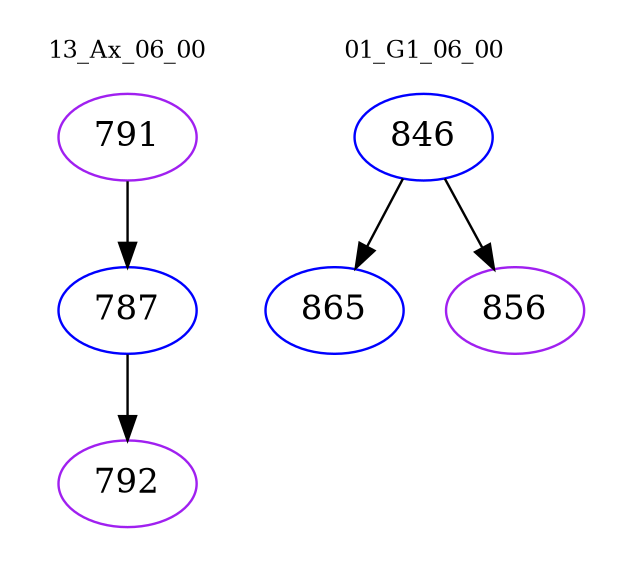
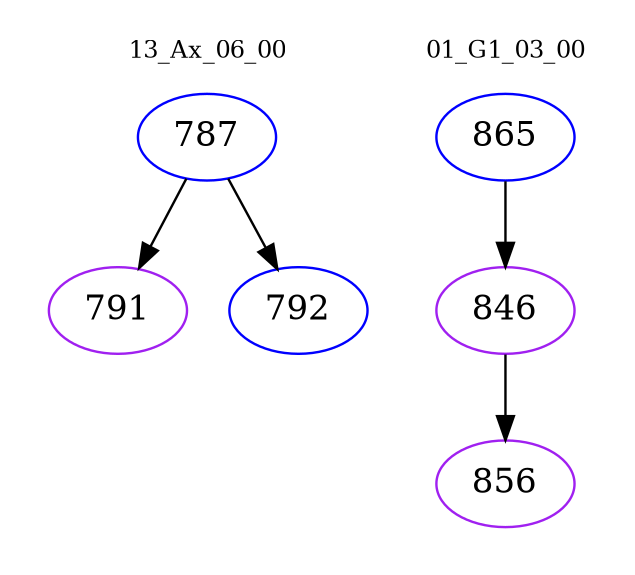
  digraph {
    node [color=purple]
    edge [color=black]
    n1 [label=791]
    n2 [color=blue label=787]
-   n3 [label=792]
+   n3 [color=blue label=792]
    n4 [color=blue label=865]
-   n5 [color=blue label=846]
+   n5 [label=846]
    n6 [label=856]
    subgraph cluster_1 {
      color=white
      fontsize=10
      label="13_Ax_06_00"
      n1
      n2
      n3
    }
    subgraph cluster_2 {
      color=white
      fontsize=10
-     label="01_G1_06_00"
+     label="01_G1_03_00"
      n4
      n5
      n6
    }
-   n1 -> n2
+   n2 -> n1
    n2 -> n3
-   n5 -> n4
+   n4 -> n5
    n5 -> n6
  }
